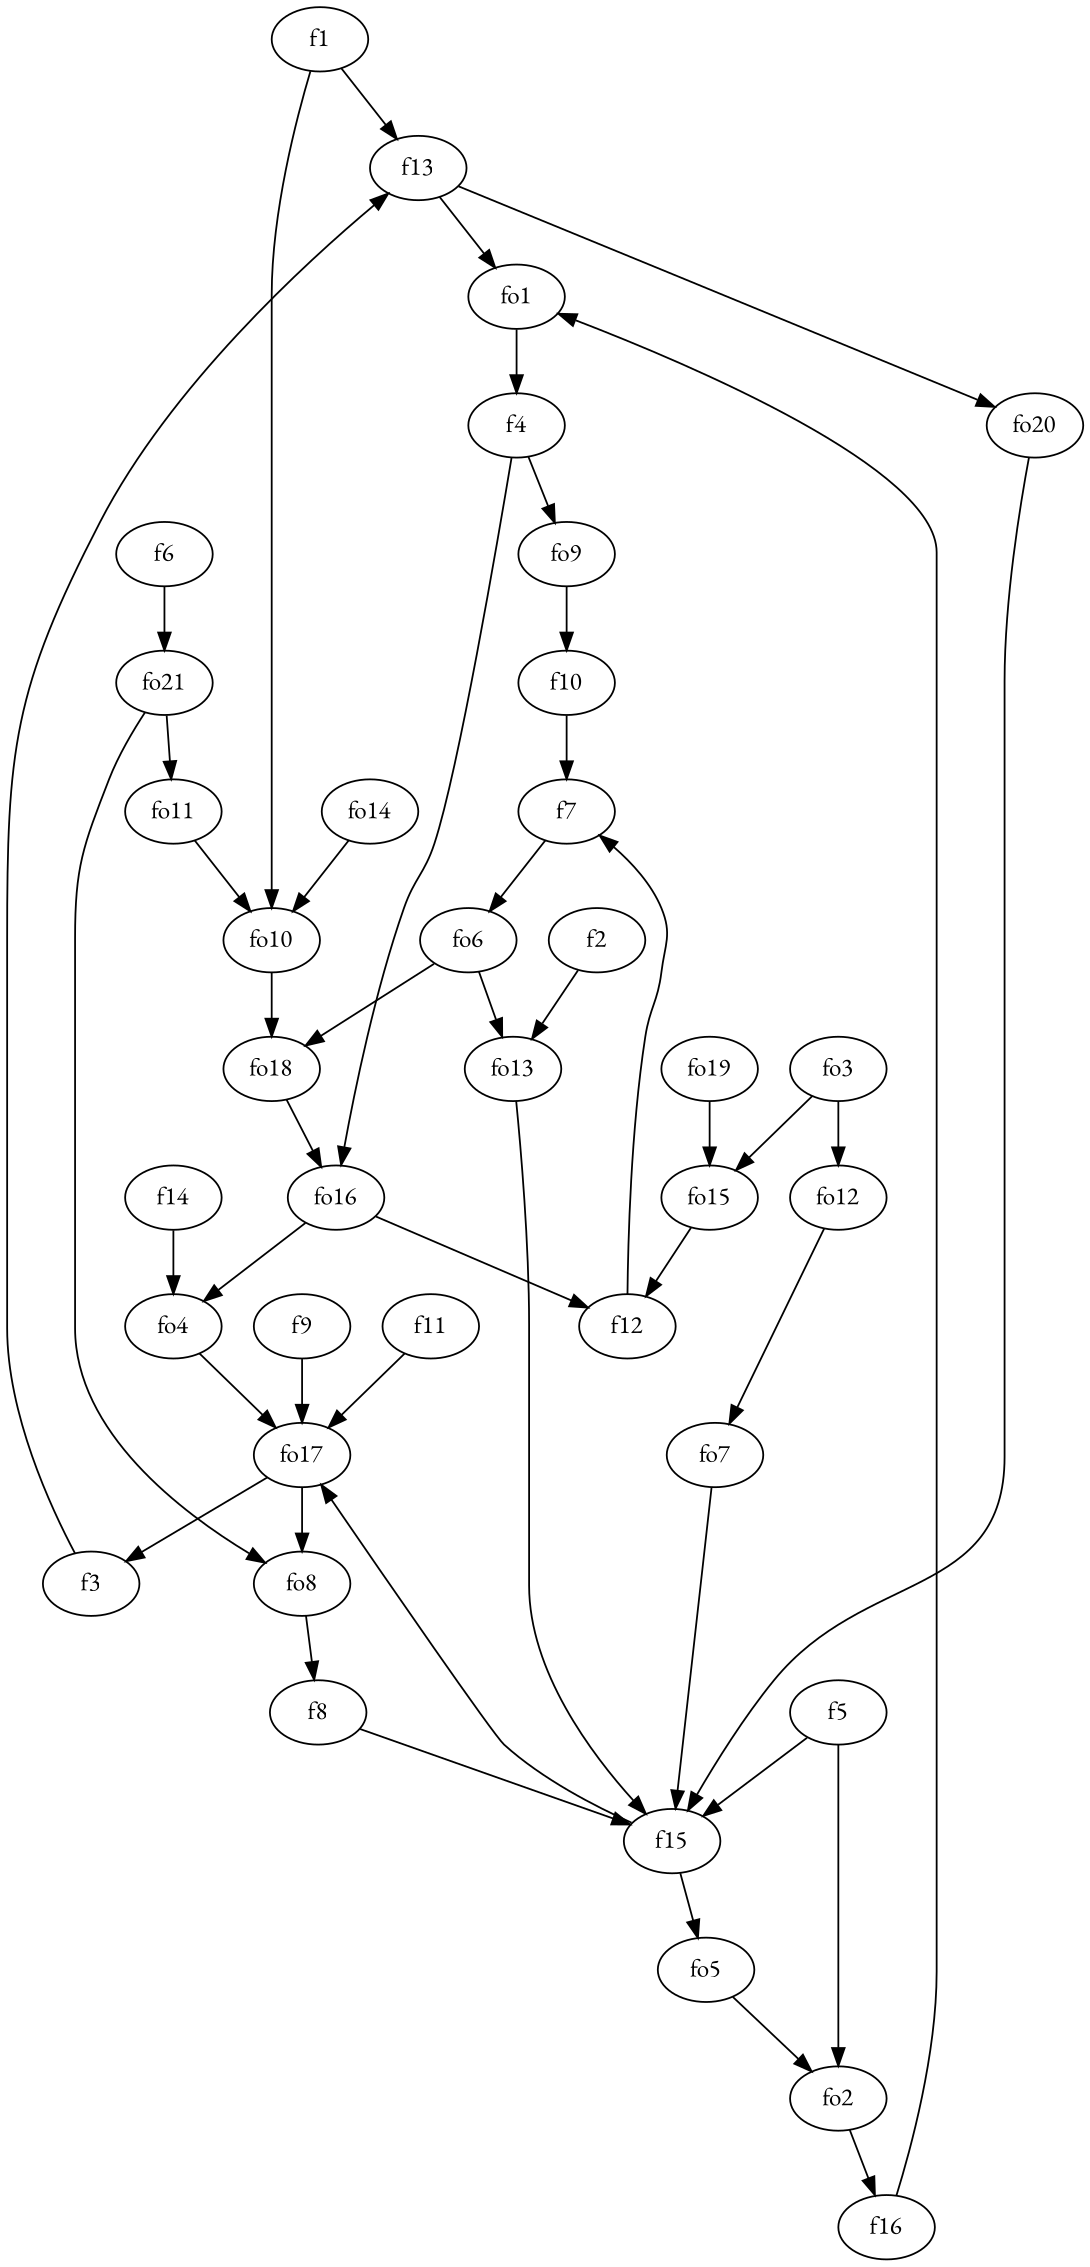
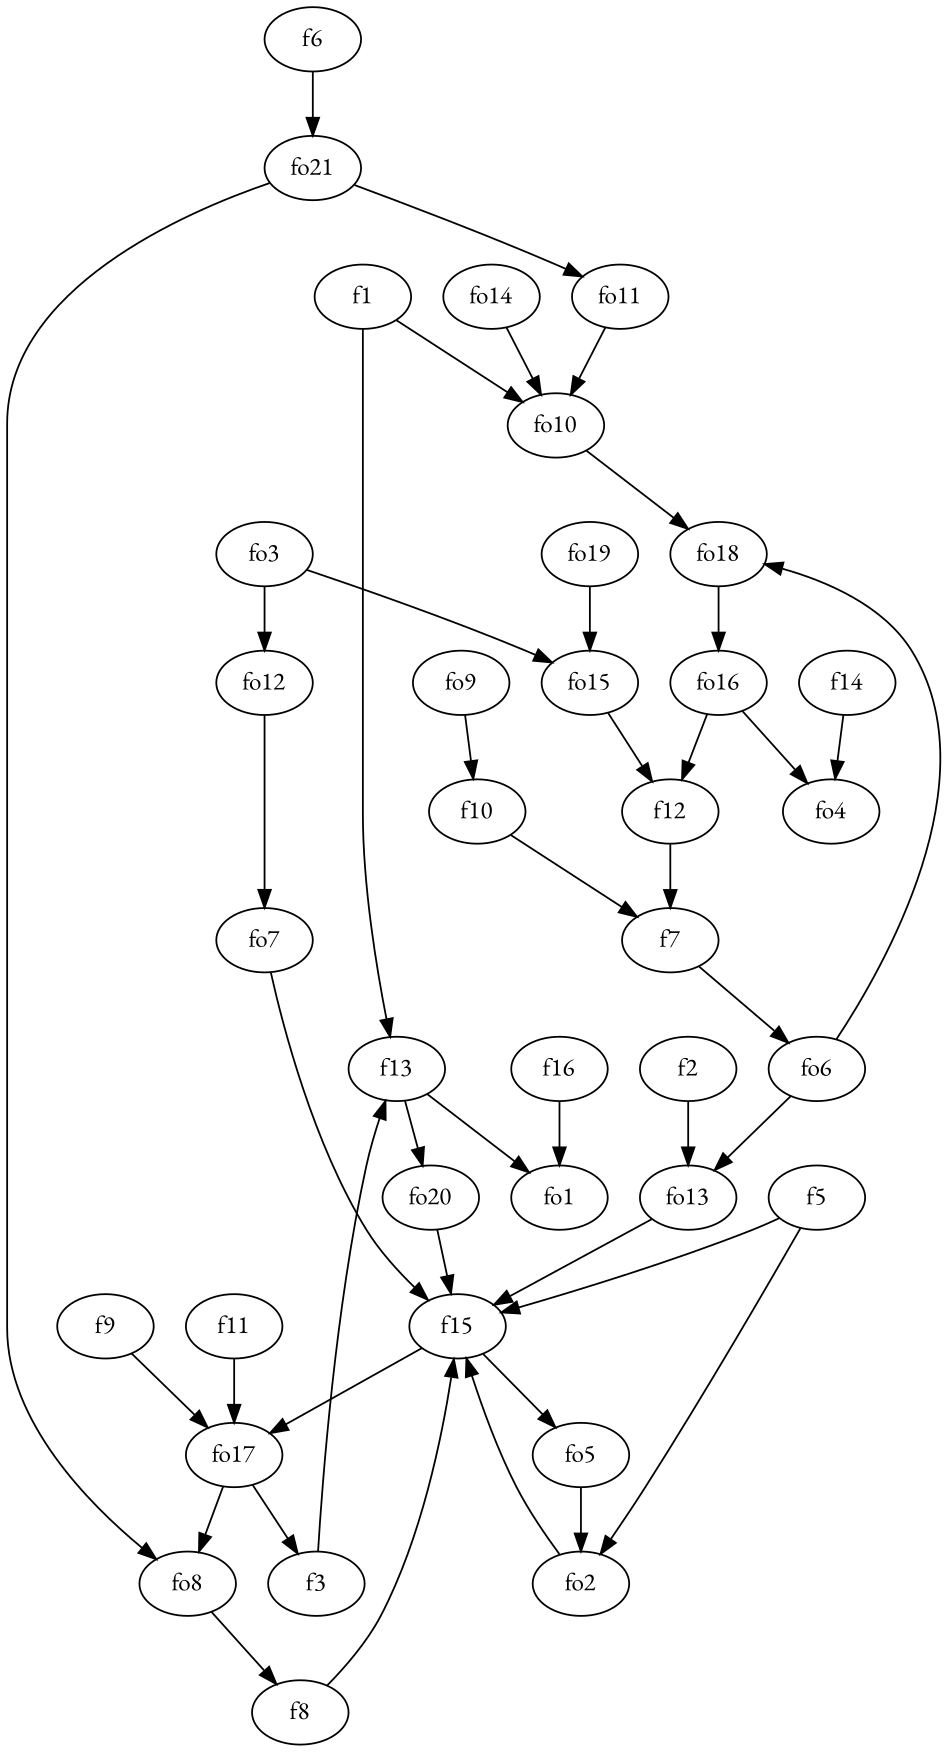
  strict digraph {
    fontname="EB Garamond"
    node [fontname="EB Garamond"]
    edge [fontname="EB Garamond" weight=2]
    f1
    f13
    fo10
    fo1
    fo20
    fo18
    f2
    fo13
    f15
    f3
-   f4
    fo9
    fo16
    f10
    f12
    fo4
    f5
    fo2
    fo17
    fo5
    f16
    f6
    fo21
    fo8
    fo11
    f7
    fo6
    f8
    f9
    f11
    f14
    fo3
    fo12
    fo15
    fo7
    fo14
    fo19
    f1 -> f13
    f1 -> fo10
    f13 -> fo1
    f13 -> fo20
    fo10 -> fo18
-   fo1 -> f4
    fo20 -> f15
    fo18 -> fo16
    f2 -> fo13
    fo13 -> f15
    f15 -> fo17
    f15 -> fo5
    f3 -> f13
-   f4 -> fo9
-   f4 -> fo16
    fo9 -> f10
    fo16 -> f12
    fo16 -> fo4
    f10 -> f7
    f12 -> f7
-   fo4 -> fo17
    f5 -> f15
    f5 -> fo2
-   fo2 -> f16
+   fo2 -> f15
    fo17 -> f3
    fo17 -> fo8
    fo5 -> fo2
    f16 -> fo1
    f6 -> fo21
    fo21 -> fo8
    fo21 -> fo11
    fo8 -> f8
    fo11 -> fo10
    f7 -> fo6
    fo6 -> fo18
    fo6 -> fo13
    f8 -> f15
    f9 -> fo17
    f11 -> fo17
    f14 -> fo4
    fo3 -> fo12
    fo3 -> fo15
    fo12 -> fo7
    fo15 -> f12
    fo7 -> f15
    fo14 -> fo10
    fo19 -> fo15
  }
